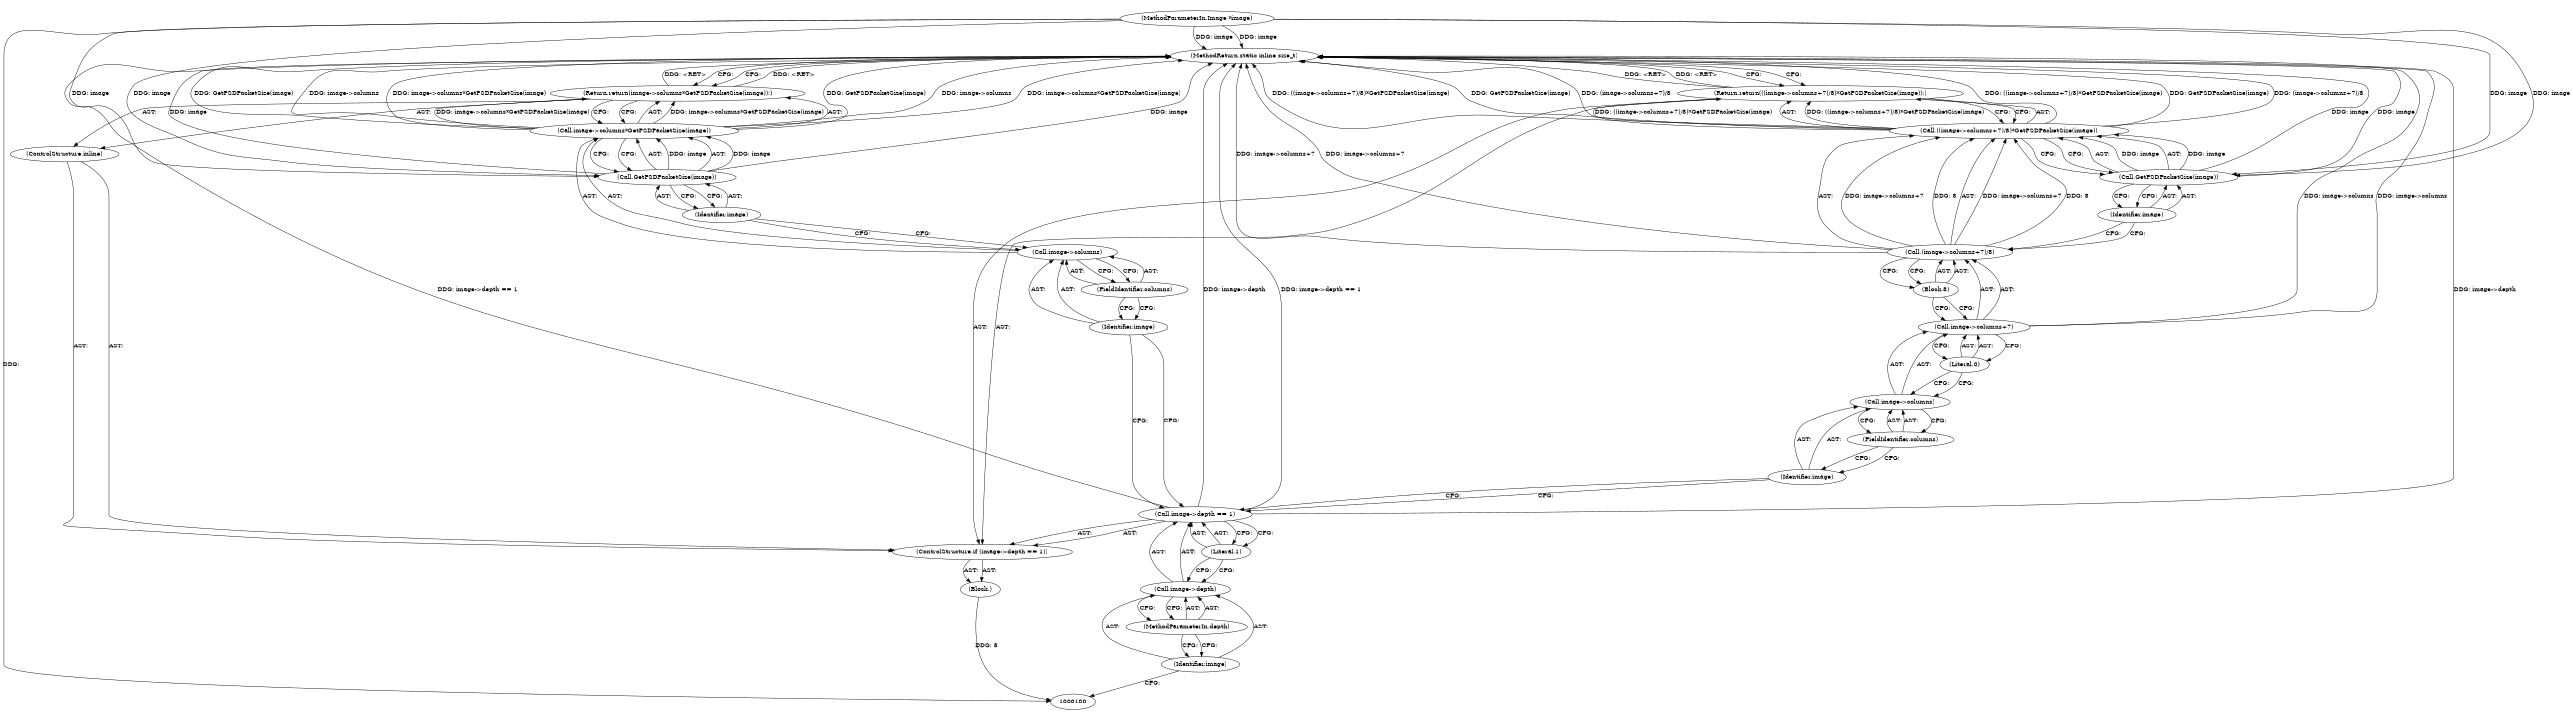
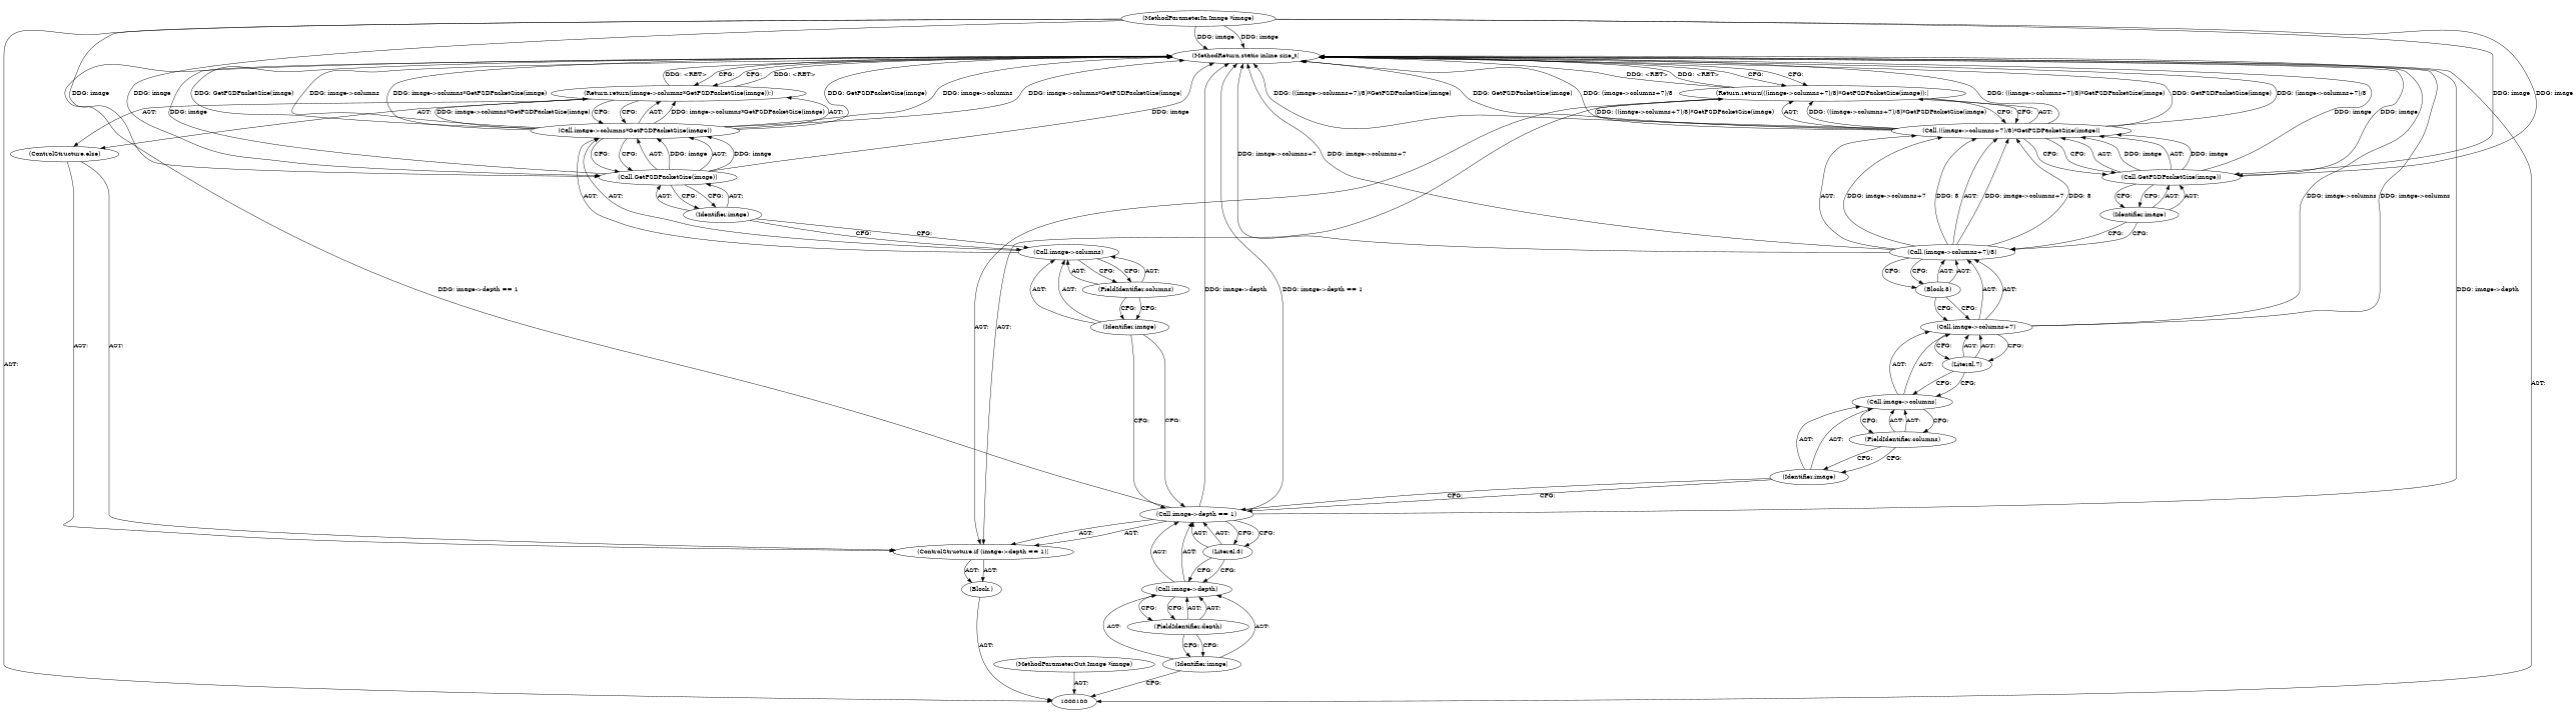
  digraph {
    n1 [label="(MethodReturn,static inline size_t)"]
    n2 [label="(Return,return(((image->columns+7)/8)*GetPSDPacketSize(image));)"]
    n3 [label="(Return,return(image->columns*GetPSDPacketSize(image));)"]
    1000100
    n5 [label="(ControlStructure,if (image->depth == 1))"]
    n6 [label="(Call,((image->columns+7)/8)*GetPSDPacketSize(image))"]
-   n7 [label="(ControlStructure,inline)"]
+   n7 [label="(ControlStructure,else)"]
    n8 [label="(Call,image->columns*GetPSDPacketSize(image))"]
    n9 [label="(MethodParameterIn,Image *image)"]
    n10 [label="(Call,GetPSDPacketSize(image))"]
    n11 [label="(Call,GetPSDPacketSize(image))"]
    n12 [label="(Identifier,image)"]
    n13 [label="(Identifier,image)"]
+   n14 [label="(MethodParameterOut,Image *image)"]
    n15 [label="(Block,)"]
-   n16 [label="(MethodParameterIn,depth)"]
+   n16 [label="(FieldIdentifier,depth)"]
    n17 [label="(Call,image->depth)"]
    n18 [label="(Identifier,image)"]
    n19 [label="(Call,image->depth == 1)"]
-   n20 [label="(Literal,1)"]
+   n20 [label="(Literal,3)"]
    n21 [label="(Call,(image->columns+7)/8)"]
    n22 [label="(Block,8)"]
    n23 [label="(Call,image->columns+7)"]
-   n24 [label="(Literal,0)"]
+   n24 [label="(Literal,7)"]
    n25 [label="(Call,image->columns)"]
    n26 [label="(FieldIdentifier,columns)"]
    n27 [label="(Identifier,image)"]
    n28 [label="(Call,image->columns)"]
    n29 [label="(FieldIdentifier,columns)"]
    n30 [label="(Identifier,image)"]
    n1 -> n2 [label="CFG: "]
    n1 -> n2 [label="CFG: "]
    n1 -> n3 [label="CFG: "]
    n1 -> n3 [label="CFG: "]
+   n1 -> 1000100 [label="AST: "]
    n2 -> n1 [label="DDG: <RET>"]
    n2 -> n1 [label="DDG: <RET>"]
    n2 -> n5 [label="AST: "]
    n2 -> n5 [label="AST: "]
    n2 -> n6 [label="CFG: "]
    n2 -> n6 [label="CFG: "]
    n3 -> n1 [label="DDG: <RET>"]
    n3 -> n1 [label="DDG: <RET>"]
    n3 -> n7 [label="AST: "]
    n3 -> n7 [label="AST: "]
    n3 -> n8 [label="CFG: "]
    n3 -> n8 [label="CFG: "]
    n5 -> n15 [label="AST: "]
    n5 -> n15 [label="AST: "]
    n6 -> n1 [label="DDG: GetPSDPacketSize(image)"]
    n6 -> n1 [label="DDG: (image->columns+7)/8"]
    n6 -> n1 [label="DDG: ((image->columns+7)/8)*GetPSDPacketSize(image)"]
    n6 -> n1 [label="DDG: GetPSDPacketSize(image)"]
    n6 -> n1 [label="DDG: (image->columns+7)/8"]
    n6 -> n1 [label="DDG: ((image->columns+7)/8)*GetPSDPacketSize(image)"]
    n6 -> n2 [label="AST: "]
    n6 -> n2 [label="DDG: ((image->columns+7)/8)*GetPSDPacketSize(image)"]
    n6 -> n2 [label="AST: "]
    n6 -> n2 [label="DDG: ((image->columns+7)/8)*GetPSDPacketSize(image)"]
    n6 -> n10 [label="CFG: "]
    n6 -> n10 [label="CFG: "]
    n7 -> n5 [label="AST: "]
    n7 -> n5 [label="AST: "]
    n8 -> n1 [label="DDG: GetPSDPacketSize(image)"]
    n8 -> n1 [label="DDG: image->columns"]
    n8 -> n1 [label="DDG: image->columns*GetPSDPacketSize(image)"]
    n8 -> n1 [label="DDG: GetPSDPacketSize(image)"]
    n8 -> n1 [label="DDG: image->columns"]
    n8 -> n1 [label="DDG: image->columns*GetPSDPacketSize(image)"]
    n8 -> n3 [label="AST: "]
    n8 -> n3 [label="DDG: image->columns*GetPSDPacketSize(image)"]
    n8 -> n3 [label="AST: "]
    n8 -> n3 [label="DDG: image->columns*GetPSDPacketSize(image)"]
    n8 -> n11 [label="CFG: "]
    n8 -> n11 [label="CFG: "]
    n9 -> n1 [label="DDG: image"]
    n9 -> n1 [label="DDG: image"]
-   n9 -> 1000100 [label="DDG: "]
+   n9 -> 1000100 [label="AST: "]
    n9 -> n10 [label="DDG: image"]
    n9 -> n10 [label="DDG: image"]
    n9 -> n11 [label="DDG: image"]
    n9 -> n11 [label="DDG: image"]
    n10 -> n1 [label="DDG: image"]
    n10 -> n1 [label="DDG: image"]
    n10 -> n6 [label="AST: "]
    n10 -> n6 [label="DDG: image"]
    n10 -> n6 [label="AST: "]
    n10 -> n6 [label="DDG: image"]
    n10 -> n12 [label="CFG: "]
    n10 -> n12 [label="CFG: "]
    n11 -> n1 [label="DDG: image"]
    n11 -> n1 [label="DDG: image"]
    n11 -> n8 [label="AST: "]
    n11 -> n8 [label="DDG: image"]
    n11 -> n8 [label="AST: "]
    n11 -> n8 [label="DDG: image"]
    n11 -> n13 [label="CFG: "]
    n11 -> n13 [label="CFG: "]
    n12 -> n10 [label="AST: "]
    n12 -> n10 [label="AST: "]
    n12 -> n21 [label="CFG: "]
    n12 -> n21 [label="CFG: "]
    n13 -> n11 [label="AST: "]
    n13 -> n11 [label="AST: "]
    n13 -> n28 [label="CFG: "]
    n13 -> n28 [label="CFG: "]
-   n15 -> 1000100 [label="DDG: 8"]
+   n14 -> 1000100 [label="AST: "]
+   n15 -> 1000100 [label="AST: "]
    n16 -> n17 [label="AST: "]
    n16 -> n17 [label="AST: "]
    n16 -> n18 [label="CFG: "]
    n16 -> n18 [label="CFG: "]
    n17 -> n16 [label="CFG: "]
    n17 -> n16 [label="CFG: "]
    n17 -> n19 [label="AST: "]
    n17 -> n19 [label="AST: "]
    n18 -> 1000100 [label="CFG: "]
    n18 -> n17 [label="AST: "]
    n18 -> n17 [label="AST: "]
    n19 -> n1 [label="DDG: image->depth == 1"]
    n19 -> n1 [label="DDG: image->depth"]
    n19 -> n1 [label="DDG: image->depth == 1"]
    n19 -> n1 [label="DDG: image->depth"]
    n19 -> n5 [label="AST: "]
    n19 -> n5 [label="AST: "]
    n19 -> n20 [label="CFG: "]
    n19 -> n20 [label="CFG: "]
    n20 -> n17 [label="CFG: "]
    n20 -> n17 [label="CFG: "]
    n20 -> n19 [label="AST: "]
    n20 -> n19 [label="AST: "]
    n21 -> n1 [label="DDG: image->columns+7"]
    n21 -> n1 [label="DDG: image->columns+7"]
    n21 -> n6 [label="AST: "]
    n21 -> n6 [label="DDG: image->columns+7"]
    n21 -> n6 [label="DDG: 8"]
    n21 -> n6 [label="AST: "]
    n21 -> n6 [label="DDG: image->columns+7"]
    n21 -> n6 [label="DDG: 8"]
    n21 -> n22 [label="CFG: "]
    n21 -> n22 [label="CFG: "]
    n22 -> n21 [label="AST: "]
    n22 -> n21 [label="AST: "]
    n22 -> n23 [label="CFG: "]
    n22 -> n23 [label="CFG: "]
    n23 -> n1 [label="DDG: image->columns"]
    n23 -> n1 [label="DDG: image->columns"]
    n23 -> n21 [label="AST: "]
    n23 -> n21 [label="AST: "]
    n23 -> n24 [label="CFG: "]
    n23 -> n24 [label="CFG: "]
    n24 -> n23 [label="AST: "]
    n24 -> n23 [label="AST: "]
    n24 -> n25 [label="CFG: "]
    n24 -> n25 [label="CFG: "]
    n25 -> n23 [label="AST: "]
    n25 -> n23 [label="AST: "]
    n25 -> n26 [label="CFG: "]
    n25 -> n26 [label="CFG: "]
    n26 -> n25 [label="AST: "]
    n26 -> n25 [label="AST: "]
    n26 -> n27 [label="CFG: "]
    n26 -> n27 [label="CFG: "]
    n27 -> n19 [label="CFG: "]
    n27 -> n19 [label="CFG: "]
    n27 -> n25 [label="AST: "]
    n27 -> n25 [label="AST: "]
    n28 -> n8 [label="AST: "]
    n28 -> n8 [label="AST: "]
    n28 -> n29 [label="CFG: "]
    n28 -> n29 [label="CFG: "]
    n29 -> n28 [label="AST: "]
    n29 -> n28 [label="AST: "]
    n29 -> n30 [label="CFG: "]
    n29 -> n30 [label="CFG: "]
    n30 -> n19 [label="CFG: "]
    n30 -> n19 [label="CFG: "]
    n30 -> n28 [label="AST: "]
    n30 -> n28 [label="AST: "]
  }
